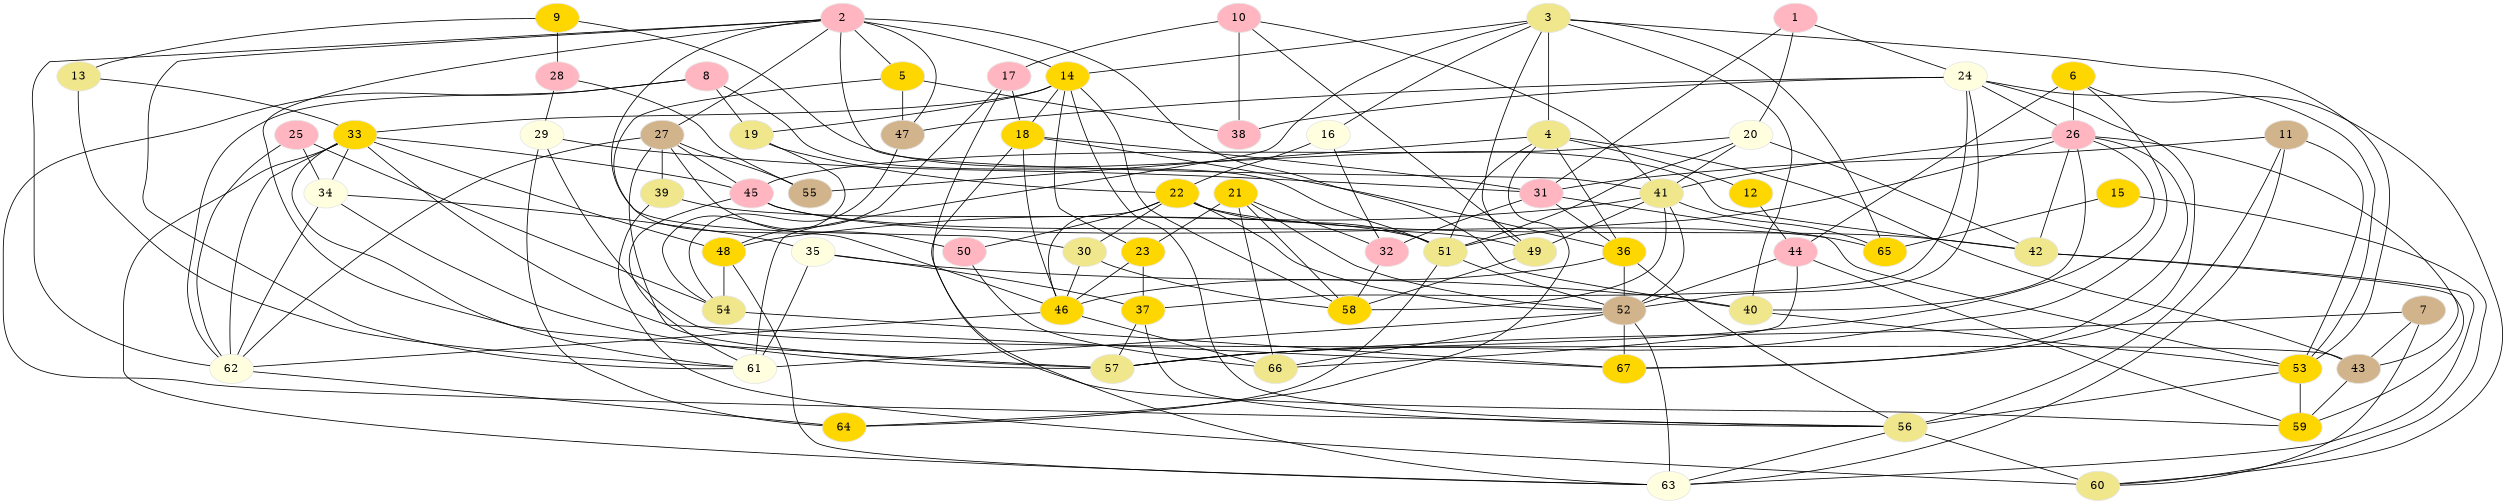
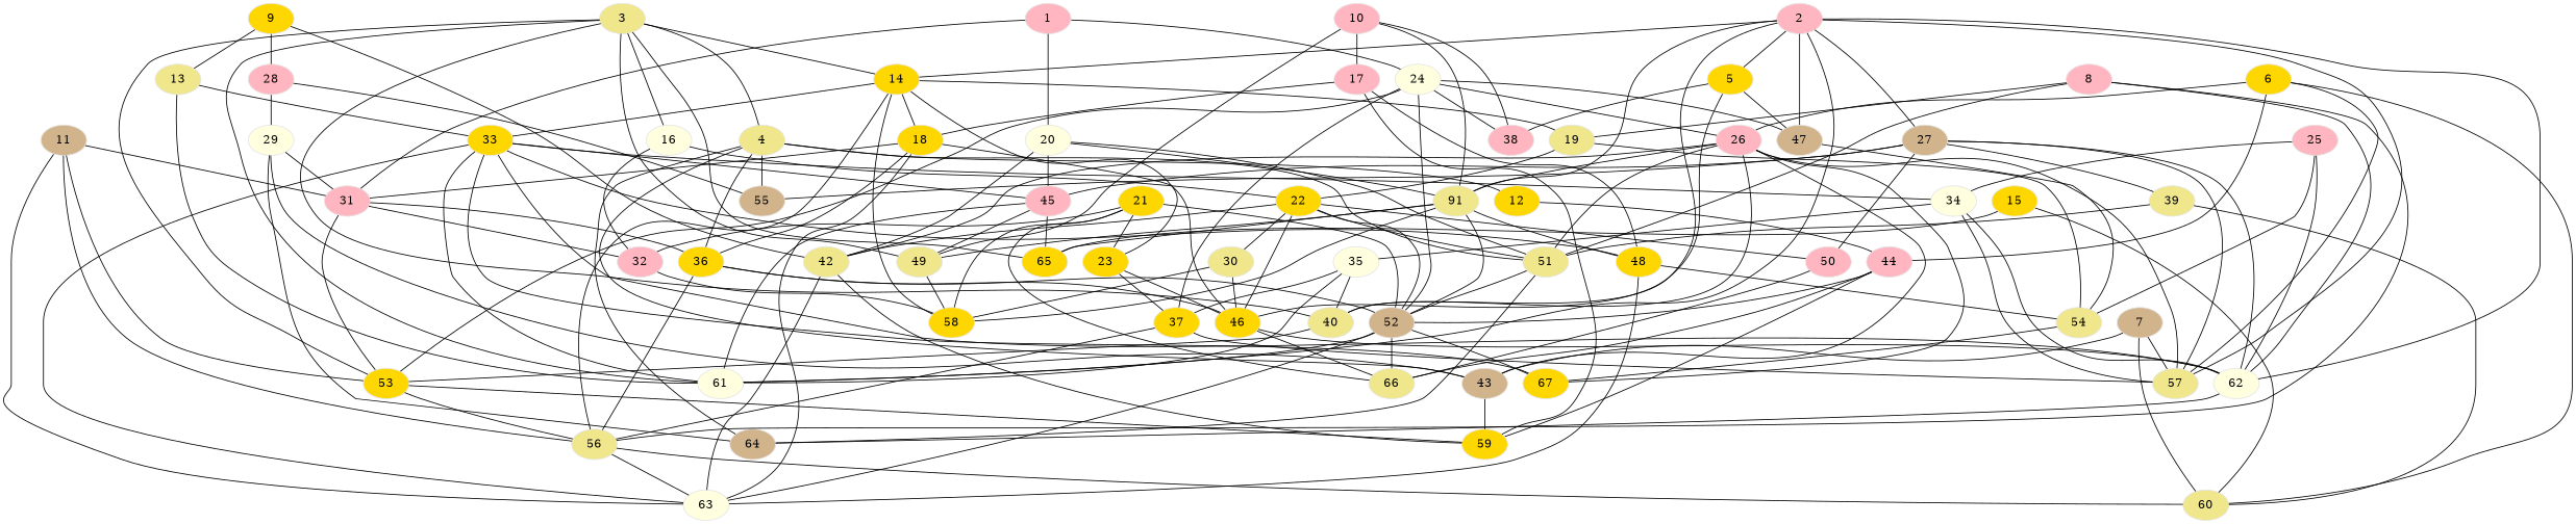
  graph {
    node [color=gray90 fillcolor=gold style=filled]
    edge [weight=1.0]
    1 [fillcolor=lightpink]
    20 [fillcolor=lightyellow]
    24 [fillcolor=lightyellow]
    31 [fillcolor=lightpink]
-   41 [fillcolor=khaki]
+   41 [fillcolor=khaki label=91]
    51 [fillcolor=khaki]
    42 [fillcolor=khaki]
    45 [fillcolor=lightpink]
    47 [fillcolor=tan]
    53
    38 [fillcolor=lightpink]
    26 [fillcolor=lightpink]
    52 [fillcolor=tan]
    37
    67
    2 [fillcolor=lightpink]
    5
    14
    27 [fillcolor=tan]
    30 [fillcolor=khaki]
    40 [fillcolor=khaki]
    57 [fillcolor=khaki]
    61 [fillcolor=lightyellow]
    62 [fillcolor=lightyellow]
    46
    19 [fillcolor=khaki]
    56 [fillcolor=khaki]
    33
    18
    23
    58
    55 [fillcolor=tan]
    50 [fillcolor=lightpink]
    39 [fillcolor=khaki]
    49 [fillcolor=khaki]
    65
    48
    54 [fillcolor=khaki]
-   64
+   64 [fillcolor=tan]
    3 [fillcolor=khaki]
    4 [fillcolor=khaki]
    16 [fillcolor=lightyellow]
    12
    36
    43 [fillcolor=tan]
    22
    32 [fillcolor=lightpink]
    59
    44 [fillcolor=lightpink]
    66 [fillcolor=khaki]
    6
    60 [fillcolor=khaki]
    7 [fillcolor=tan]
    8 [fillcolor=lightpink]
    63 [fillcolor=lightyellow]
    13 [fillcolor=khaki]
    9
    28 [fillcolor=lightpink]
    29 [fillcolor=lightyellow]
    10 [fillcolor=lightpink]
    17 [fillcolor=lightpink]
    11 [fillcolor=tan]
    34 [fillcolor=lightyellow]
    15
    21
    25 [fillcolor=lightpink]
    35 [fillcolor=lightyellow]
    1 -- 20
    1 -- 24
    1 -- 31
    20 -- 41
    20 -- 51
    20 -- 42
    20 -- 45
    24 -- 47
    24 -- 53
    24 -- 38
    24 -- 26
    24 -- 52
    24 -- 37
-   24 -- 67
    31 -- 53
    31 -- 36
    31 -- 32
    41 -- 52
    41 -- 58
    41 -- 49
    41 -- 65
    41 -- 48
    51 -- 52
    51 -- 64
    42 -- 59
    42 -- 63
    45 -- 61
    45 -- 49
    45 -- 65
    47 -- 54
    53 -- 56
    53 -- 59 [weight=2.0]
    26 -- 41
    26 -- 51
    26 -- 42
    26 -- 67
    26 -- 40
    26 -- 57
    26 -- 43
    52 -- 67 [weight=2.0]
    52 -- 61 [weight=3.0]
    52 -- 66
    52 -- 63
    37 -- 57
    37 -- 56
    2 -- 41 [weight=2.0]
    2 -- 47
    2 -- 5
    2 -- 14
    2 -- 27 [weight=2.0]
-   2 -- 30
    2 -- 40
    2 -- 57
    2 -- 61
    2 -- 62
    5 -- 47
    5 -- 38
    5 -- 46
    14 -- 19
    14 -- 56
    14 -- 33
    14 -- 18
    14 -- 23
    14 -- 58
    27 -- 45
    27 -- 57
    27 -- 62
    27 -- 55
    27 -- 50
    27 -- 39
    30 -- 46
    30 -- 58
    40 -- 53
    62 -- 64
    46 -- 62
    46 -- 66
    19 -- 54
    19 -- 22 [weight=2.0]
    56 -- 60 [weight=2.0]
    56 -- 63
    33 -- 45
    33 -- 67
    33 -- 61
    33 -- 62
    33 -- 48
    33 -- 63
    33 -- 34
    18 -- 31
    18 -- 46
    18 -- 36
    18 -- 63
    23 -- 37
    23 -- 46
    50 -- 66
    39 -- 51
    39 -- 60
    49 -- 58
    48 -- 54
    48 -- 63
    54 -- 67
    3 -- 53
    3 -- 14
    3 -- 40 [weight=2.0]
    3 -- 61
    3 -- 49
    3 -- 65
    3 -- 4
    3 -- 16
    4 -- 51
    4 -- 55
    4 -- 64
    4 -- 12
    4 -- 36
    4 -- 43
    16 -- 22
    16 -- 32
    12 -- 44
    36 -- 52 [weight=2.0]
    36 -- 46
    36 -- 56
    43 -- 59 [weight=2.0]
    22 -- 51
    22 -- 42
    22 -- 52
    22 -- 30
    22 -- 46
    22 -- 50
    32 -- 58
    44 -- 52
    44 -- 59
    44 -- 66 [weight=2.0]
    6 -- 26 [weight=2.0]
    6 -- 57
    6 -- 44
    6 -- 60
    7 -- 57
    7 -- 43
    7 -- 60
    8 -- 51
    8 -- 62
    8 -- 19
    8 -- 56
    13 -- 61
    13 -- 33
    9 -- 42
    9 -- 13
    9 -- 28
    28 -- 55
    28 -- 29
    29 -- 31
    29 -- 64
    29 -- 43
    10 -- 41
    10 -- 38
    10 -- 49
    10 -- 17 [weight=2.0]
    17 -- 18
    17 -- 48
    17 -- 59
    11 -- 31 [weight=2.0]
    11 -- 53
    11 -- 56 [weight=2.0]
    11 -- 63
    34 -- 57
    34 -- 62
    34 -- 35
    15 -- 65
    15 -- 60
    21 -- 52
    21 -- 23
    21 -- 58
    21 -- 32
    21 -- 66
    25 -- 62
    25 -- 54
    25 -- 34
    35 -- 37
    35 -- 40
    35 -- 61
  }
